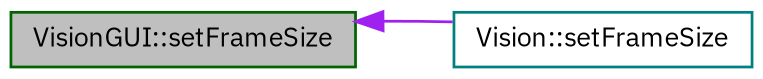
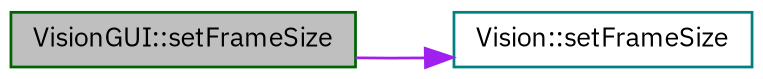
  digraph {
    rankdir=LR
    fontname="IBM Plex Sans"
    node [fontname="IBM Plex Sans" fontsize=10 shape=record style=filled]
    n1 [color=darkgreen fillcolor=grey75 fontcolor=black height=0.2 label="VisionGUI::setFrameSize" width=0.4]
    n2 [color=teal fillcolor=white height=0.2 label="Vision::setFrameSize" width=0.4]
-   n2 -> n1 [color=purple fontname="IBM Plex Sans" fontsize=10 labelfontname=Helvetica labelfontsize=10 style=solid arrowhead=normal]
+   n1 -> n2 [color=purple fontname="IBM Plex Sans" fontsize=10 labelfontname=Helvetica labelfontsize=10 style=solid arrowhead=normal]
  }
